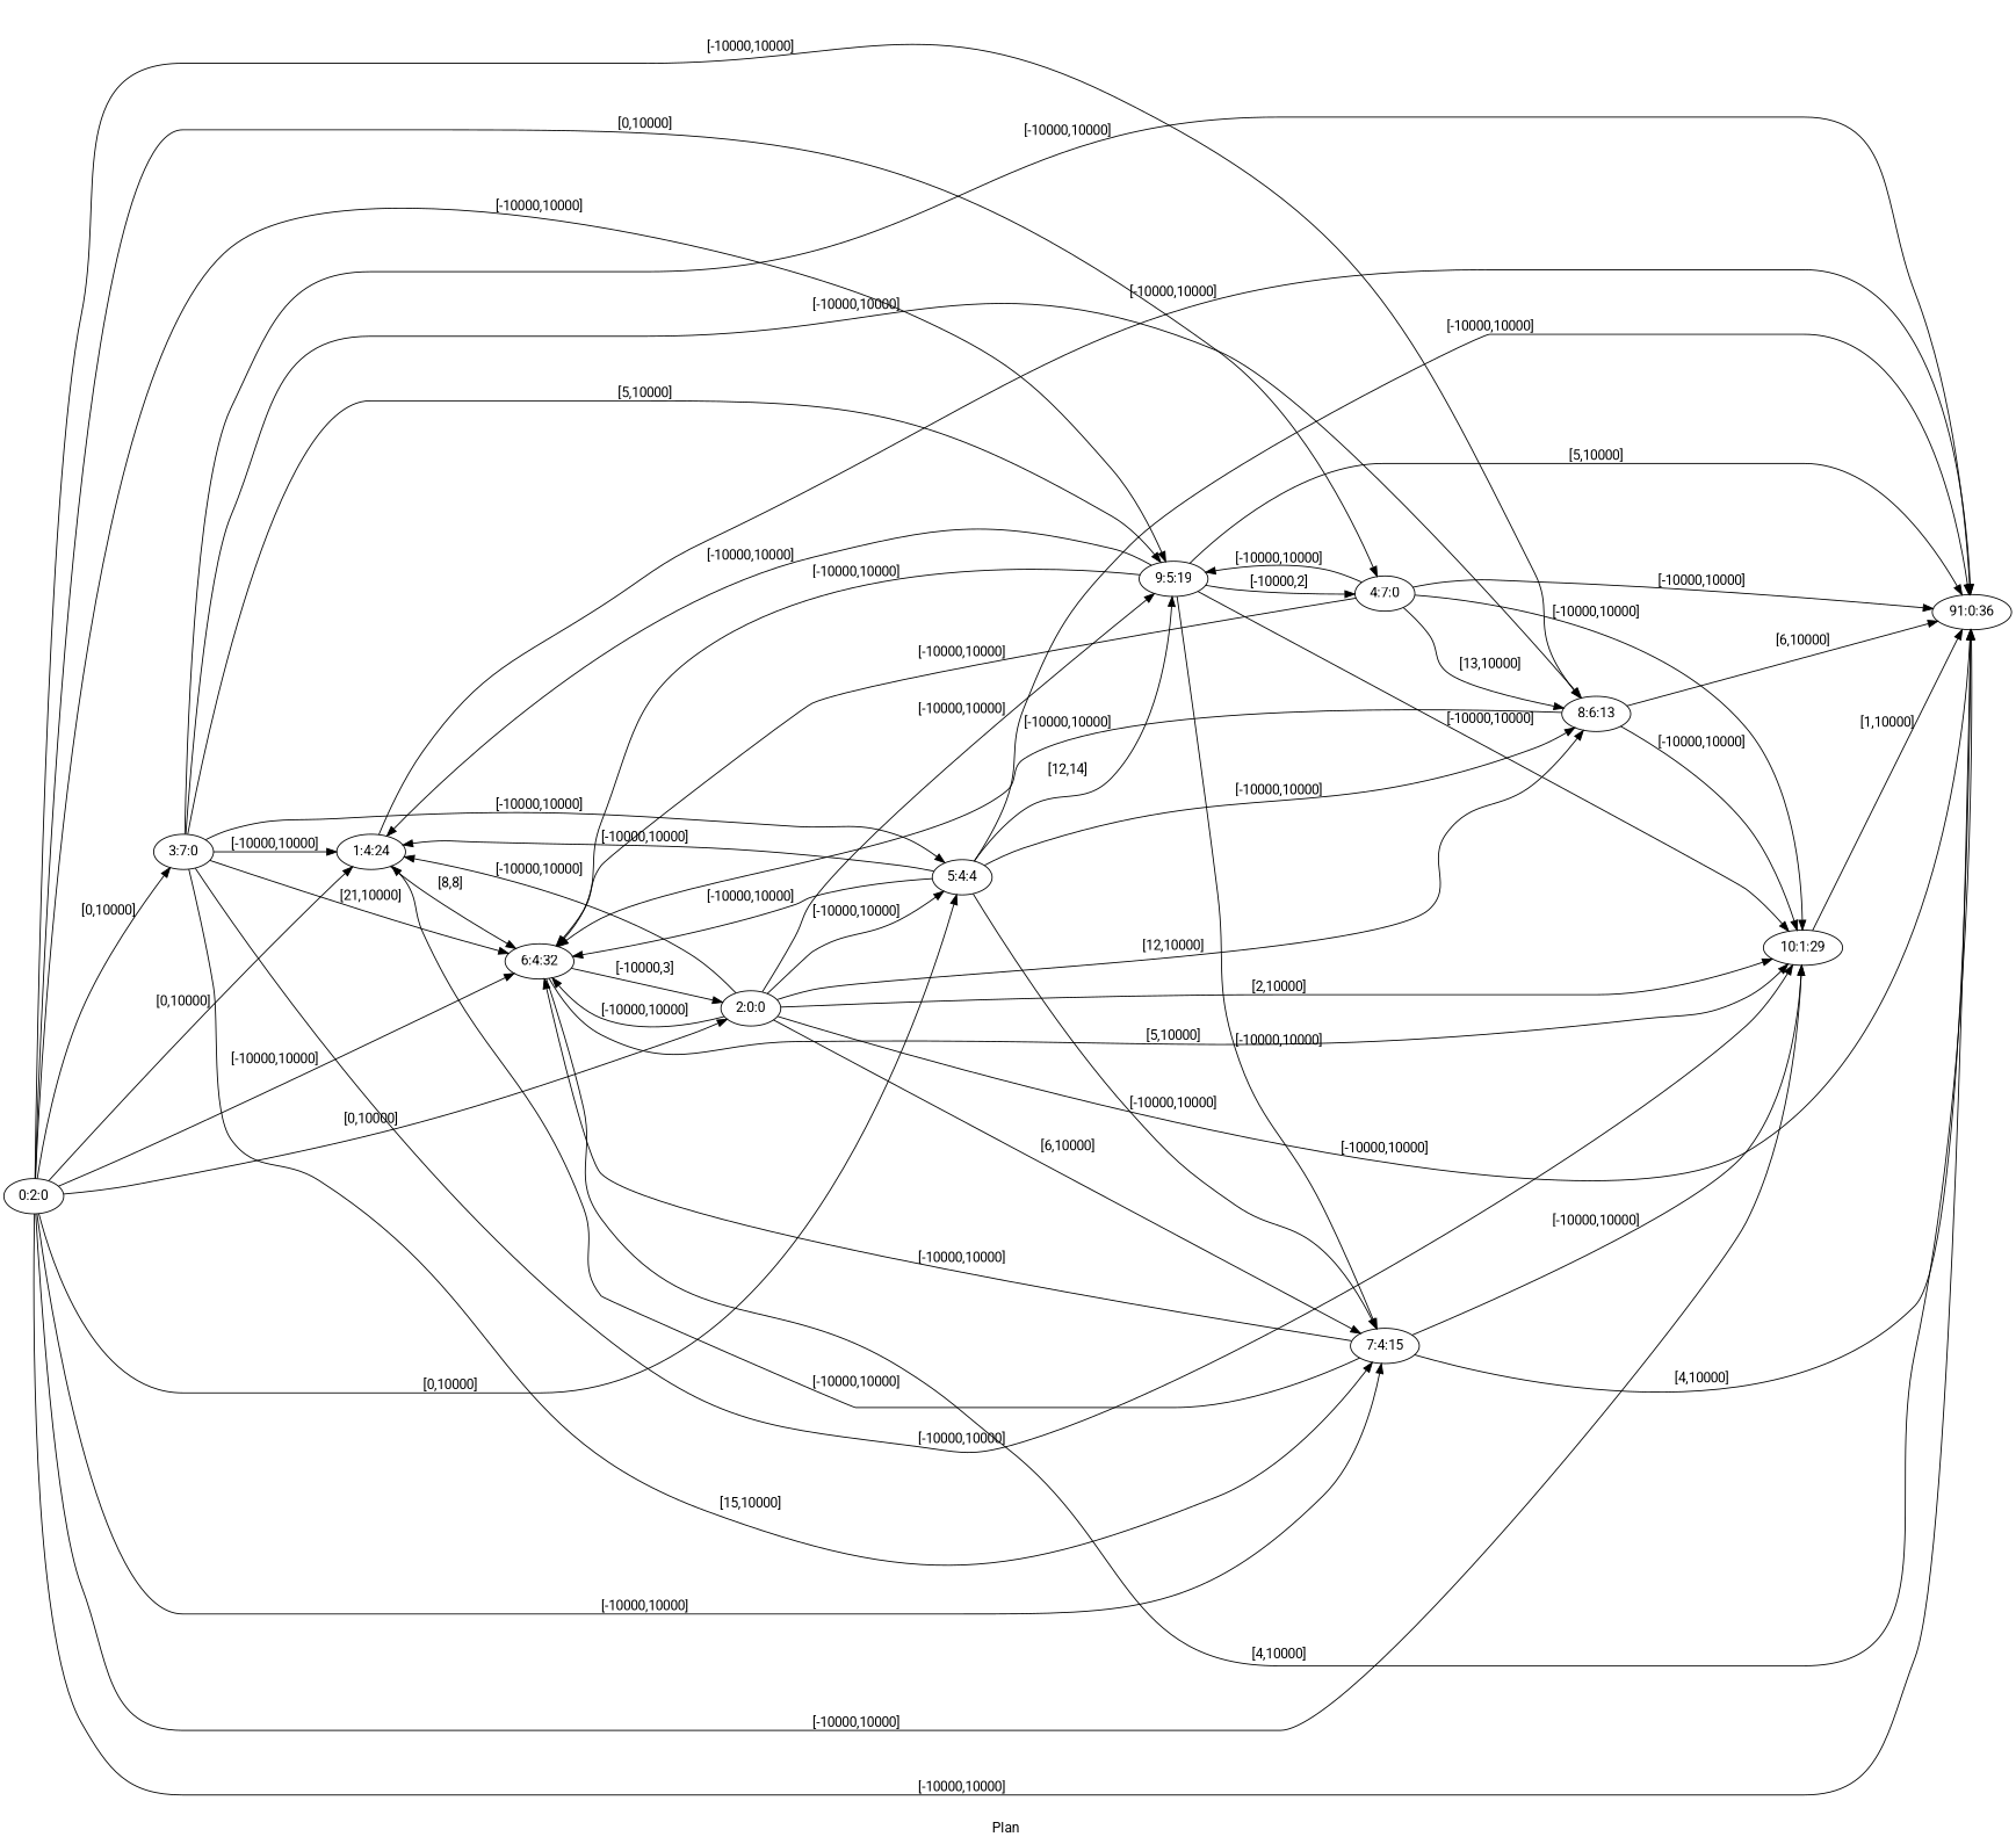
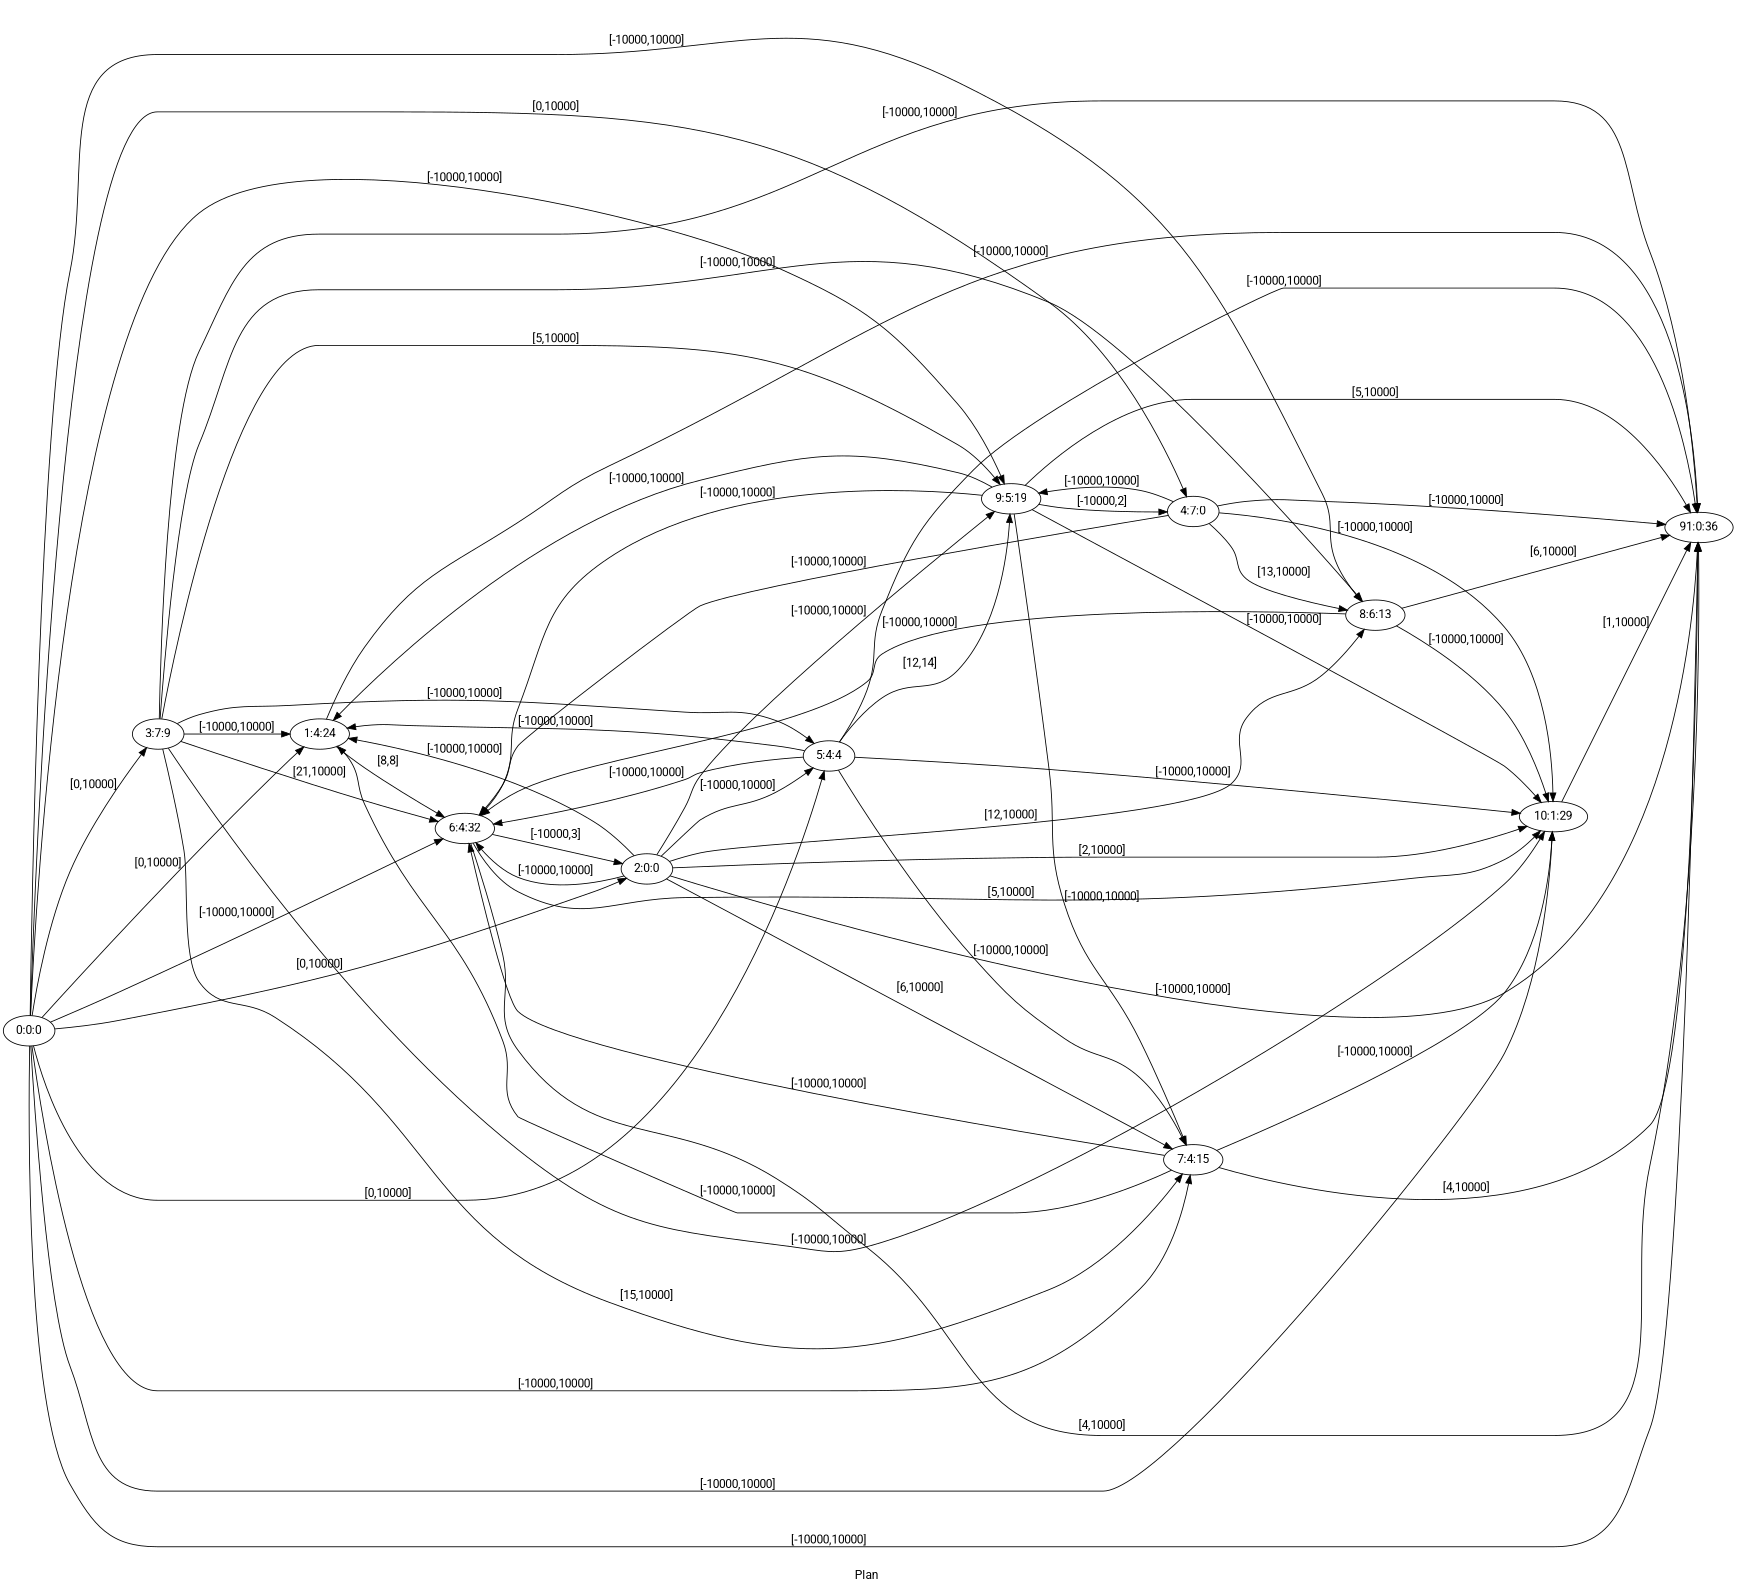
  digraph {
    fldt=0.841499
    fontname=Roboto
    label="Plan "
    nodesep=.45
    rankdir=LR
    node [fontname=Roboto]
    edge [fontname=Roboto]
-   "0:0:0" [label="0:2:0"]
+   "0:0:0"
    "1:4:24"
    n3 [label="2:0:0"]
-   "3:7:0"
+   "3:7:0" [label="3:7:9"]
    "4:7:0"
    n6 [label="5:4:4"]
    "6:4:32"
    "7:4:15"
    "8:6:13"
    "9:5:19"
    "10:1:29"
    n12 [label="91:0:36"]
    "0:0:0" -> "1:4:24" [label="[0,10000]"]
    "0:0:0" -> n3 [label="[0,10000]"]
    "0:0:0" -> "3:7:0" [label="[0,10000]"]
    "0:0:0" -> "4:7:0" [label="[0,10000]"]
    "0:0:0" -> n6 [label="[0,10000]"]
    "0:0:0" -> "6:4:32" [label="[-10000,10000]"]
    "0:0:0" -> "7:4:15" [label="[-10000,10000]"]
    "0:0:0" -> "8:6:13" [label="[-10000,10000]"]
    "0:0:0" -> "9:5:19" [label="[-10000,10000]"]
    "0:0:0" -> "10:1:29" [label="[-10000,10000]"]
    "0:0:0" -> n12 [label="[-10000,10000]"]
    "1:4:24" -> "6:4:32" [label="[8,8]"]
    "1:4:24" -> n12 [label="[-10000,10000]"]
    n3 -> "1:4:24" [label="[-10000,10000]"]
    n3 -> n6 [label="[-10000,10000]"]
    n3 -> "6:4:32" [label="[-10000,10000]"]
    n3 -> "7:4:15" [label="[6,10000]"]
    n3 -> "8:6:13" [label="[12,10000]"]
    n3 -> "9:5:19" [label="[-10000,10000]"]
    n3 -> "10:1:29" [label="[2,10000]"]
    n3 -> n12 [label="[-10000,10000]"]
    "3:7:0" -> "1:4:24" [label="[-10000,10000]"]
    "3:7:0" -> n6 [label="[-10000,10000]"]
    "3:7:0" -> "6:4:32" [label="[21,10000]"]
    "3:7:0" -> "7:4:15" [label="[15,10000]"]
    "3:7:0" -> "8:6:13" [label="[-10000,10000]"]
    "3:7:0" -> "9:5:19" [label="[5,10000]"]
    "3:7:0" -> "10:1:29" [label="[-10000,10000]"]
    "3:7:0" -> n12 [label="[-10000,10000]"]
    "4:7:0" -> "6:4:32" [label="[-10000,10000]"]
    "4:7:0" -> "8:6:13" [label="[13,10000]"]
    "4:7:0" -> "9:5:19" [label="[-10000,10000]"]
    "4:7:0" -> "10:1:29" [label="[-10000,10000]"]
    "4:7:0" -> n12 [label="[-10000,10000]"]
    n6 -> "1:4:24" [label="[-10000,10000]"]
    n6 -> "6:4:32" [label="[-10000,10000]"]
    n6 -> "7:4:15" [label="[-10000,10000]"]
    n6 -> "9:5:19" [label="[12,14]"]
-   n6 -> "8:6:13" [label="[-10000,10000]"]
+   n6 -> "10:1:29" [label="[-10000,10000]"]
    n6 -> n12 [label="[-10000,10000]"]
    "6:4:32" -> n3 [label="[-10000,3]"]
    "6:4:32" -> "10:1:29" [label="[5,10000]"]
    "6:4:32" -> n12 [label="[4,10000]"]
    "7:4:15" -> "1:4:24" [label="[-10000,10000]"]
    "7:4:15" -> "6:4:32" [label="[-10000,10000]"]
    "7:4:15" -> "10:1:29" [label="[-10000,10000]"]
    "7:4:15" -> n12 [label="[4,10000]"]
    "8:6:13" -> "6:4:32" [label="[-10000,10000]"]
    "8:6:13" -> "10:1:29" [label="[-10000,10000]"]
    "8:6:13" -> n12 [label="[6,10000]"]
    "9:5:19" -> "1:4:24" [label="[-10000,10000]"]
    "9:5:19" -> "4:7:0" [label="[-10000,2]"]
    "9:5:19" -> "6:4:32" [label="[-10000,10000]"]
    "9:5:19" -> "7:4:15" [label="[-10000,10000]"]
    "9:5:19" -> "10:1:29" [label="[-10000,10000]"]
    "9:5:19" -> n12 [label="[5,10000]"]
    "10:1:29" -> n12 [label="[1,10000]"]
  }
